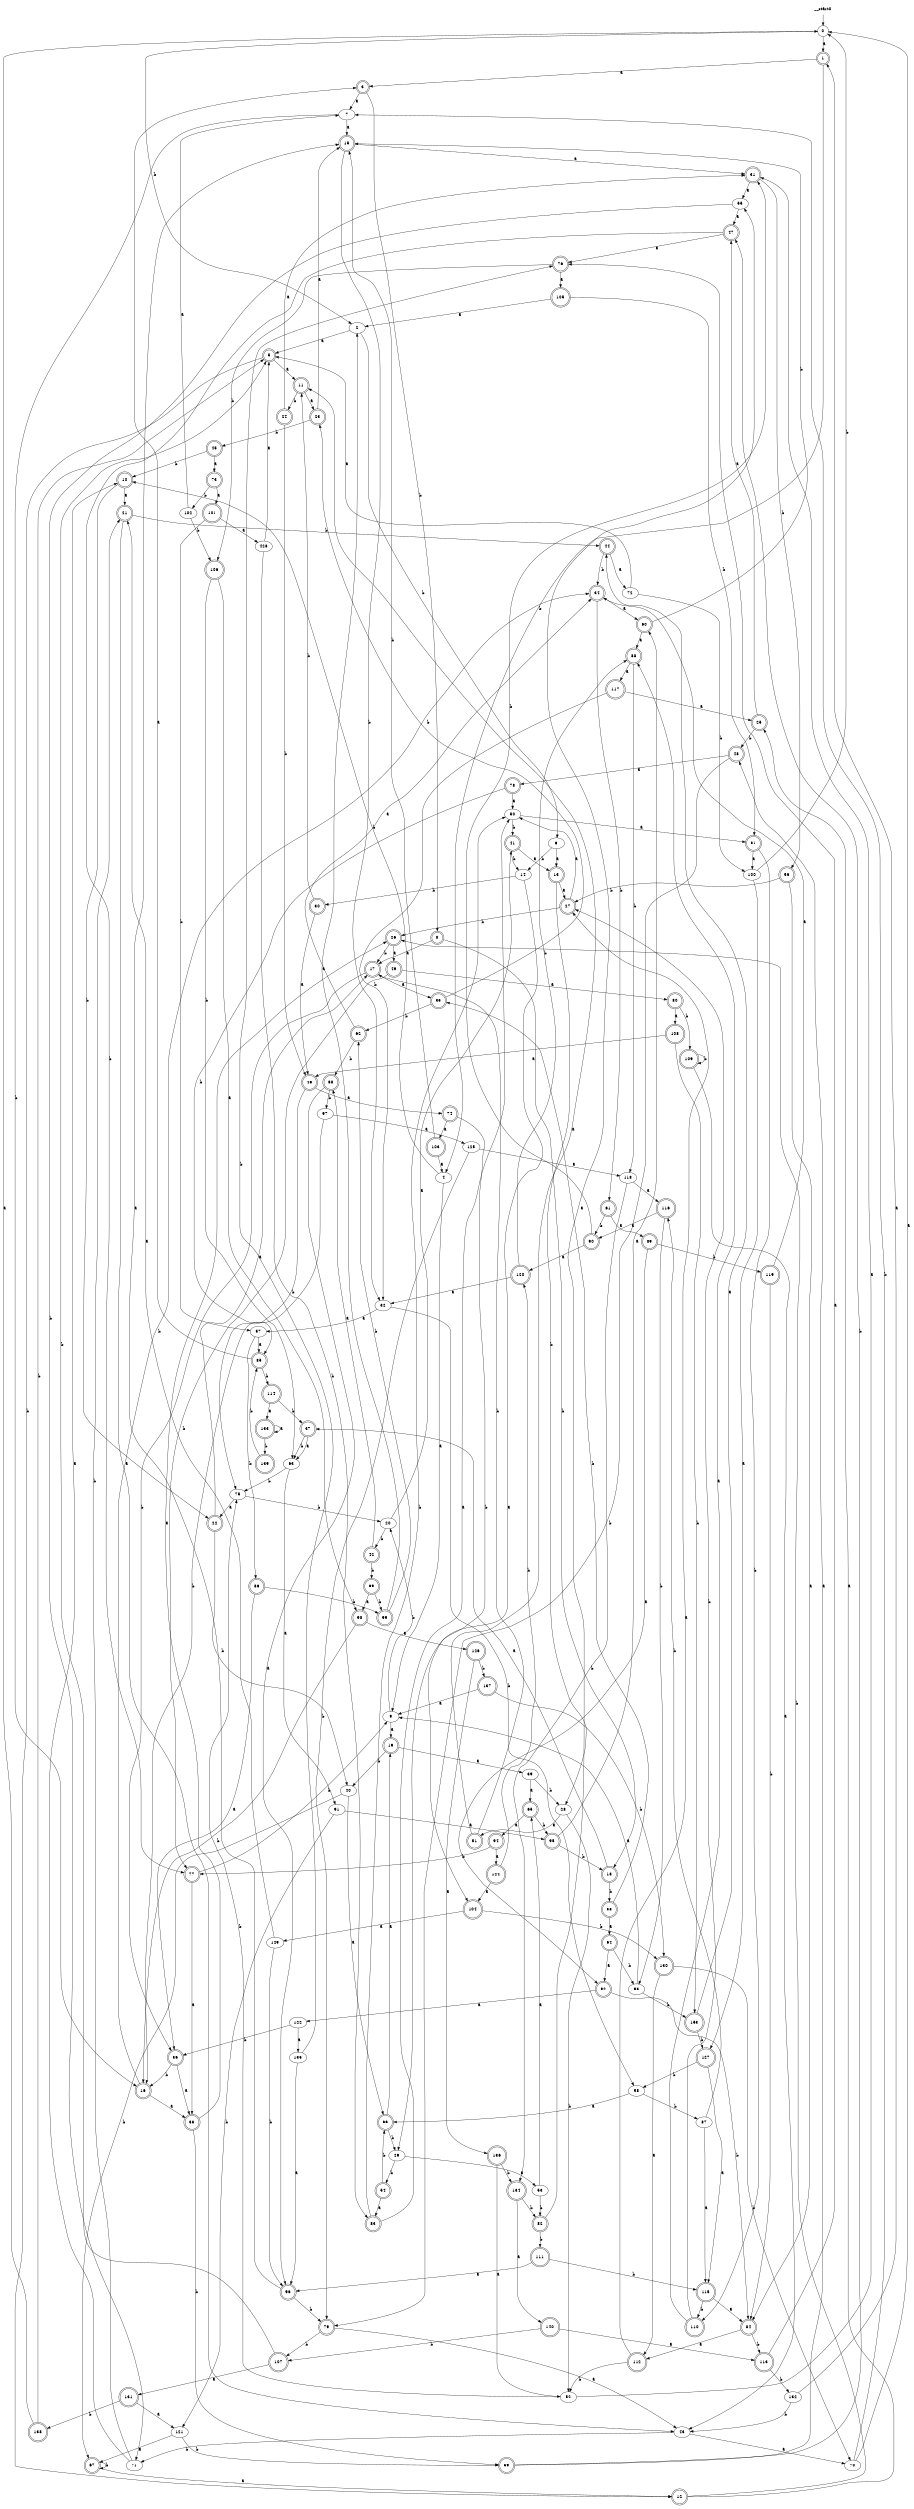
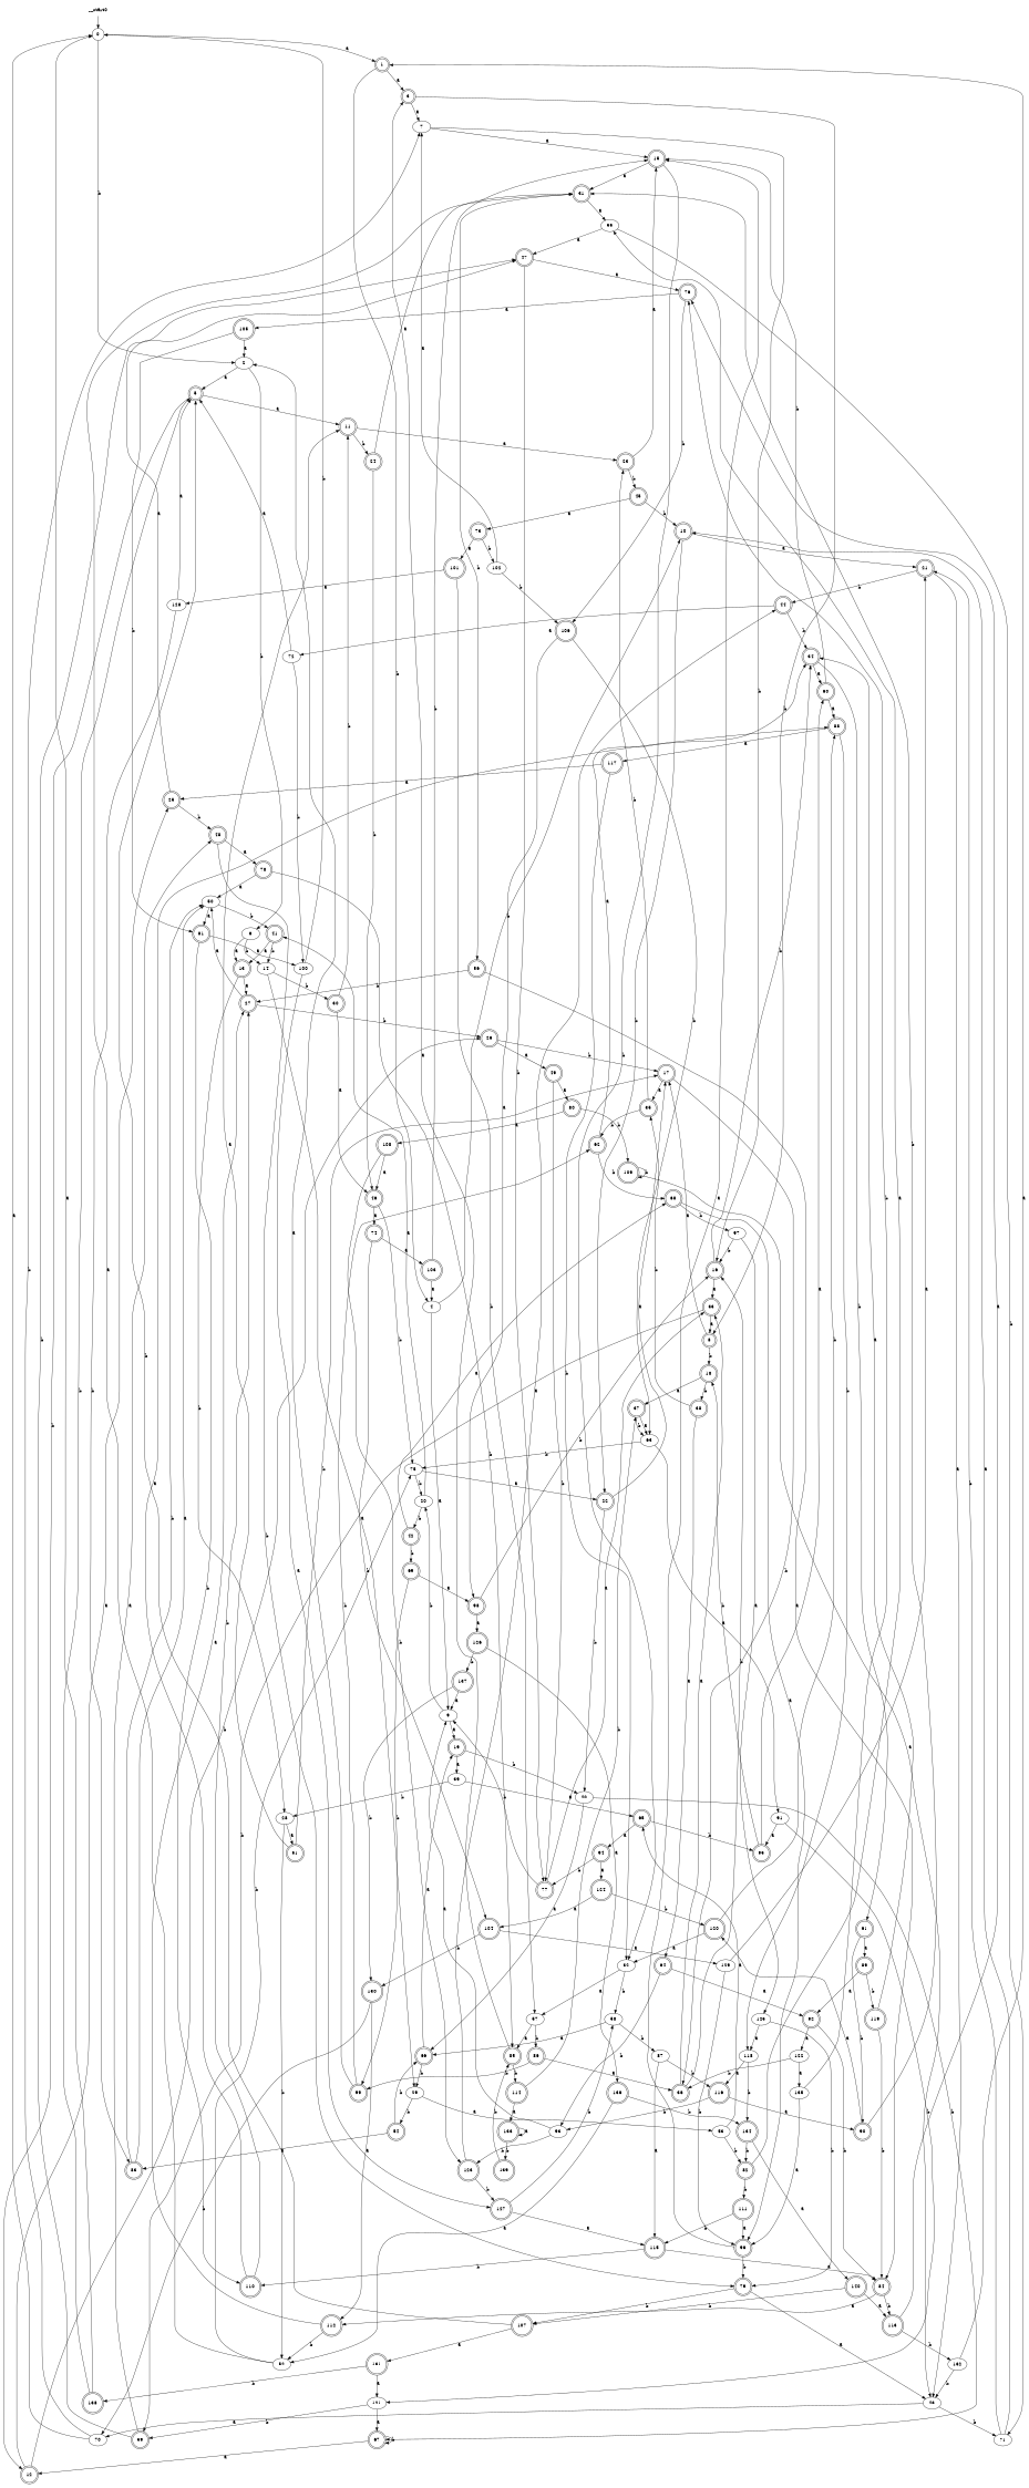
  digraph {
    node [shape=doublecircle]
    __start0 [shape=none]
    0 [shape=circle]
    1
    2 [shape=""]
    3
    4 [shape=""]
    5
    6 [shape=""]
    7 [shape=""]
    8
    9 [shape=""]
    10
    11
    12
    13
    14 [shape=""]
    15
    16
    17
    18
    19
    20 [shape=""]
    21
    22
    23
    24
    25
    26
    27
    28 [shape=""]
    29 [shape=""]
    30
    31
    32 [shape=""]
    33
    34
    35
    36
    37
    38
    39 [shape=""]
    40 [shape=""]
    41
    42
    43 [shape=""]
    44
    45
    46
    47
    48
    49
    50 [shape=""]
    51
    52 [shape=""]
    53 [shape=""]
    54
    55 [shape=""]
    56
    57 [shape=""]
    58 [shape=""]
    59
    60
    61
    62
    63 [shape=""]
    64
    65
    66
    67
    68
    69
    70 [shape=""]
    71 [shape=""]
    72 [shape=""]
    73
    74
    75 [shape=""]
    76
    77
    78
    79
    80
    81
    82
    83
    84
    85
    86
    87 [shape=""]
    88
    89
    90
    91 [shape=""]
    92
    93 [shape=ellipse]
    94
    95
    96
    97 [shape=""]
    98
    99
    100 [shape=""]
    101
    102 [shape=""]
    103
    104
    105
    106
    107
    108
    109
    110
    111
    112
    113
    114
    115
    116
    117
    118 [shape=""]
    119
    120
    121 [shape=""]
    122 [shape=""]
-   123 [label=153]
+   123
    124
    125 [shape=""]
    126
    127
-   128 [label=428 shape=""]
+   128 [shape=""]
    129 [shape=""]
    130
    131
    132 [shape=""]
    133
    134
    135 [shape=""]
    136
    137
    138
    139
    140
    __start0 -> 0
    0 -> 1 [label=a]
    0 -> 2 [label=b]
    1 -> 3 [label=a]
    1 -> 4 [label=b]
    2 -> 5 [label=a]
    2 -> 6 [label=b]
    3 -> 7 [label=a]
    3 -> 8 [label=b]
    4 -> 9 [label=a]
    4 -> 10 [label=b]
    5 -> 11 [label=a]
    5 -> 12 [label=b]
    6 -> 13 [label=a]
    6 -> 14 [label=b]
    7 -> 15 [label=a]
    7 -> 16 [label=b]
    8 -> 17 [label=a]
    8 -> 18 [label=b]
    9 -> 19 [label=a]
    9 -> 20 [label=b]
    10 -> 21 [label=a]
    10 -> 22 [label=b]
    11 -> 23 [label=a]
    11 -> 24 [label=b]
    12 -> 25 [label=a]
    12 -> 26 [label=b]
    13 -> 27 [label=a]
    13 -> 28 [label=b]
    14 -> 29 [label=a]
    14 -> 30 [label=b]
    15 -> 31 [label=a]
    15 -> 32 [label=b]
    16 -> 33 [label=a]
    16 -> 34 [label=b]
    17 -> 35 [label=a]
    17 -> 36 [label=b]
    18 -> 37 [label=a]
    18 -> 38 [label=b]
    19 -> 39 [label=a]
    19 -> 40 [label=b]
    20 -> 41 [label=a]
    20 -> 42 [label=b]
    21 -> 43 [label=a]
    21 -> 44 [label=b]
    22 -> 17 [label=a]
    22 -> 40 [label=b]
    23 -> 15 [label=a]
    23 -> 45 [label=b]
    24 -> 31 [label=a]
    24 -> 46 [label=b]
    25 -> 47 [label=a]
    25 -> 48 [label=b]
    26 -> 17 [label=b]
    26 -> 49 [label=a]
    27 -> 26 [label=b]
    27 -> 50 [label=a]
    28 -> 51 [label=a]
    28 -> 52 [label=b]
    29 -> 53 [label=a]
    29 -> 54 [label=b]
    30 -> 11 [label=b]
    30 -> 46 [label=a]
    31 -> 55 [label=a]
    31 -> 56 [label=b]
    32 -> 57 [label=a]
    32 -> 58 [label=b]
-   33 -> 26 [label=a]
+   33 -> 8 [label=a]
    33 -> 59 [label=b]
    34 -> 60 [label=a]
    34 -> 61 [label=b]
    35 -> 23 [label=b]
    35 -> 62 [label=b]
    36 -> 16 [label=b]
    36 -> 33 [label=a]
    37 -> 63 [label=a]
    37 -> 63 [label=b]
    38 -> 35 [label=b]
    38 -> 64 [label=a]
    39 -> 28 [label=b]
    39 -> 65 [label=a]
    40 -> 66 [label=a]
    40 -> 67 [label=b]
    41 -> 13 [label=a]
    41 -> 14 [label=b]
    42 -> 68 [label=a]
    42 -> 69 [label=b]
    43 -> 70 [label=a]
    43 -> 71 [label=b]
    44 -> 34 [label=b]
    44 -> 72 [label=a]
    45 -> 10 [label=b]
    45 -> 73 [label=a]
    46 -> 74 [label=a]
    46 -> 75 [label=b]
    47 -> 76 [label=a]
    47 -> 77 [label=b]
    48 -> 78 [label=a]
    48 -> 79 [label=b]
    49 -> 77 [label=b]
    49 -> 80 [label=a]
    50 -> 41 [label=b]
    50 -> 81 [label=a]
    51 -> 11 [label=a]
    51 -> 17 [label=b]
    52 -> 31 [label=a]
    52 -> 75 [label=b]
    53 -> 65 [label=a]
    53 -> 82 [label=b]
    54 -> 66 [label=b]
    54 -> 83 [label=a]
    55 -> 47 [label=a]
    55 -> 71 [label=b]
    56 -> 27 [label=b]
    56 -> 84 [label=a]
    57 -> 85 [label=a]
    57 -> 86 [label=b]
    58 -> 66 [label=a]
    58 -> 87 [label=b]
    59 -> 47 [label=b]
    59 -> 48 [label=a]
    60 -> 15 [label=b]
    60 -> 88 [label=a]
    61 -> 89 [label=a]
    61 -> 90 [label=b]
    62 -> 34 [label=a]
    62 -> 68 [label=b]
    63 -> 75 [label=b]
    63 -> 91 [label=a]
    64 -> 92 [label=a]
    64 -> 93 [label=b]
    65 -> 94 [label=a]
    65 -> 95 [label=b]
    66 -> 19 [label=a]
    66 -> 29 [label=b]
    67 -> 12 [label=a]
    67 -> 67 [label=b]
    68 -> 96 [label=a]
    68 -> 97 [label=b]
    69 -> 98 [label=a]
    69 -> 99 [label=b]
    70 -> 0 [label=a]
    70 -> 7 [label=b]
    71 -> 10 [label=a]
    71 -> 21 [label=b]
    72 -> 5 [label=a]
    72 -> 100 [label=b]
    73 -> 101 [label=a]
    73 -> 102 [label=b]
    74 -> 103 [label=a]
    74 -> 104 [label=b]
    75 -> 20 [label=b]
    75 -> 22 [label=a]
    76 -> 105 [label=a]
    76 -> 106 [label=b]
    77 -> 9 [label=b]
    77 -> 33 [label=a]
    78 -> 50 [label=a]
    78 -> 85 [label=b]
    79 -> 43 [label=a]
    79 -> 107 [label=b]
    80 -> 108 [label=a]
    80 -> 109 [label=b]
    81 -> 100 [label=a]
    81 -> 110 [label=b]
    82 -> 55 [label=a]
    82 -> 111 [label=b]
    83 -> 50 [label=a]
    83 -> 50 [label=b]
    84 -> 112 [label=a]
    84 -> 113 [label=b]
    85 -> 3 [label=a]
    85 -> 114 [label=b]
    86 -> 36 [label=a]
    86 -> 99 [label=b]
    87 -> 115 [label=a]
    87 -> 116 [label=b]
    88 -> 117 [label=a]
    88 -> 118 [label=b]
    89 -> 92 [label=a]
    89 -> 119 [label=b]
    90 -> 31 [label=b]
    90 -> 120 [label=a]
    91 -> 95 [label=a]
    91 -> 121 [label=b]
    92 -> 84 [label=b]
    92 -> 122 [label=a]
    93 -> 9 [label=a]
    93 -> 123 [label=b]
    94 -> 77 [label=b]
    94 -> 124 [label=a]
    95 -> 18 [label=b]
    95 -> 60 [label=a]
    96 -> 15 [label=a]
    96 -> 79 [label=b]
    97 -> 16 [label=b]
    97 -> 125 [label=a]
    98 -> 16 [label=b]
    98 -> 126 [label=a]
    99 -> 2 [label=a]
    99 -> 62 [label=b]
    100 -> 0 [label=b]
    100 -> 127 [label=a]
    101 -> 57 [label=b]
    101 -> 128 [label=a]
    102 -> 7 [label=a]
    102 -> 106 [label=b]
    103 -> 4 [label=a]
    103 -> 15 [label=b]
    104 -> 129 [label=a]
    104 -> 130 [label=b]
    105 -> 2 [label=a]
    105 -> 81 [label=b]
    106 -> 63 [label=b]
    106 -> 98 [label=a]
    107 -> 5 [label=b]
    107 -> 131 [label=a]
    108 -> 46 [label=a]
    108 -> 123 [label=b]
    109 -> 43 [label=a]
    109 -> 109 [label=b]
    110 -> 27 [label=b]
    110 -> 88 [label=a]
    111 -> 96 [label=a]
    111 -> 115 [label=b]
    112 -> 27 [label=a]
    112 -> 52 [label=b]
    113 -> 76 [label=a]
    113 -> 132 [label=b]
    114 -> 37 [label=b]
    114 -> 133 [label=a]
    115 -> 84 [label=a]
    115 -> 110 [label=b]
    116 -> 90 [label=a]
    116 -> 93 [label=b]
    117 -> 25 [label=a]
    117 -> 32 [label=b]
    118 -> 116 [label=a]
    118 -> 134 [label=b]
    119 -> 34 [label=a]
    119 -> 84 [label=b]
    120 -> 32 [label=a]
    120 -> 88 [label=b]
    121 -> 59 [label=b]
    121 -> 67 [label=a]
    122 -> 36 [label=b]
    122 -> 135 [label=a]
    123 -> 44 [label=a]
    123 -> 127 [label=b]
    124 -> 104 [label=a]
    124 -> 120 [label=b]
    125 -> 79 [label=b]
    125 -> 118 [label=a]
    126 -> 136 [label=a]
    126 -> 137 [label=b]
    127 -> 58 [label=b]
    127 -> 115 [label=a]
    128 -> 5 [label=a]
    128 -> 83 [label=b]
    129 -> 21 [label=a]
    129 -> 96 [label=b]
    130 -> 70 [label=b]
    130 -> 112 [label=a]
    131 -> 121 [label=a]
    131 -> 138 [label=b]
    132 -> 1 [label=a]
    132 -> 43 [label=b]
    133 -> 133 [label=a]
    133 -> 139 [label=b]
    134 -> 82 [label=b]
    134 -> 140 [label=a]
    135 -> 76 [label=b]
    135 -> 96 [label=a]
    136 -> 52 [label=a]
    136 -> 134 [label=b]
    137 -> 9 [label=a]
    137 -> 130 [label=b]
    138 -> 0 [label=a]
    138 -> 5 [label=b]
    139 -> 85 [label=b]
    140 -> 107 [label=b]
    140 -> 113 [label=a]
  }
